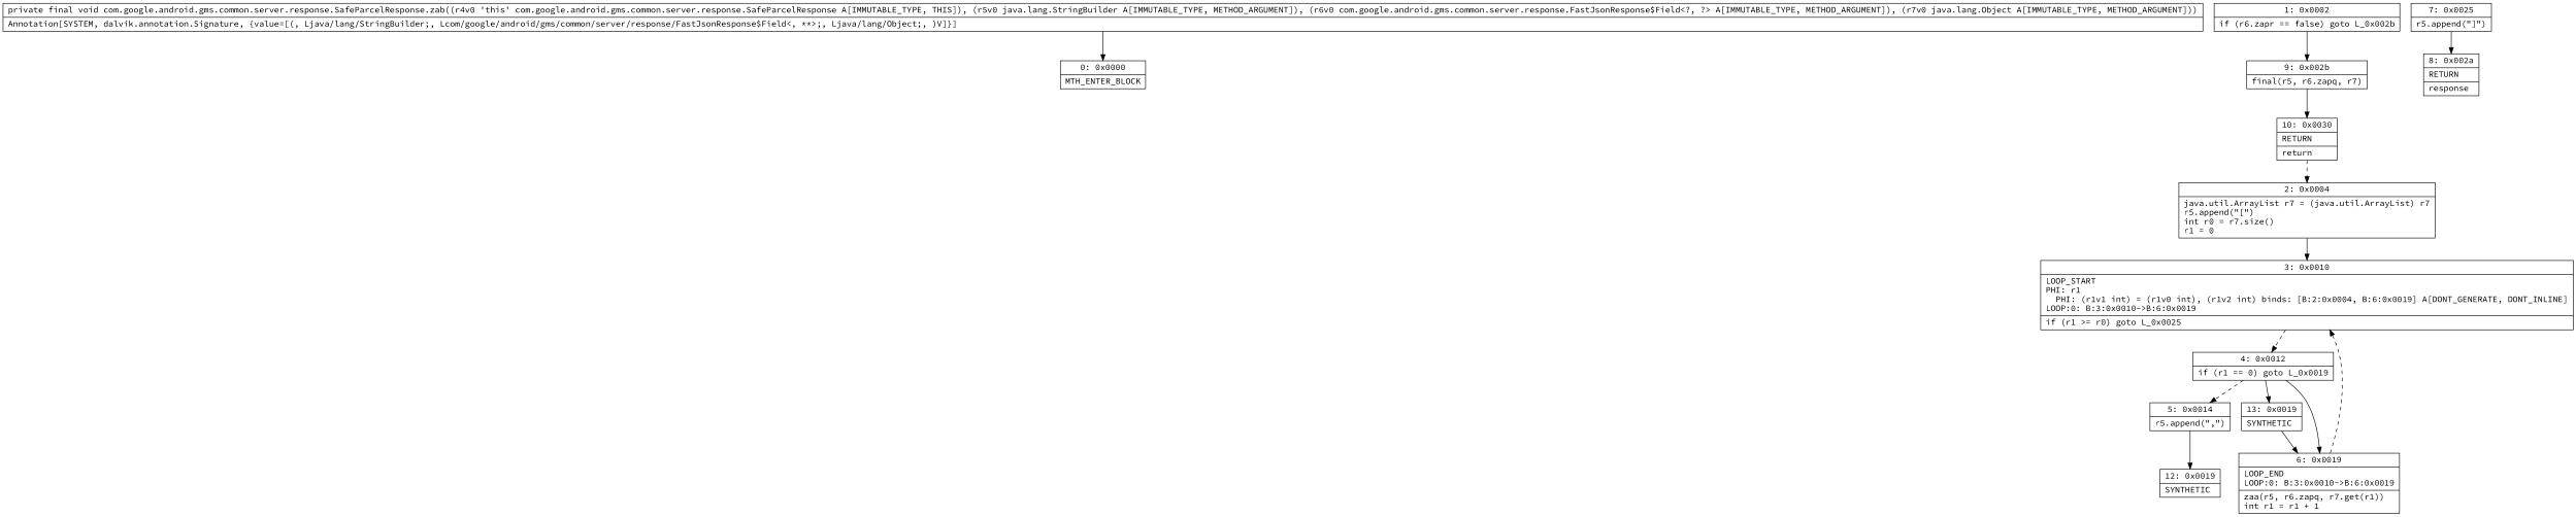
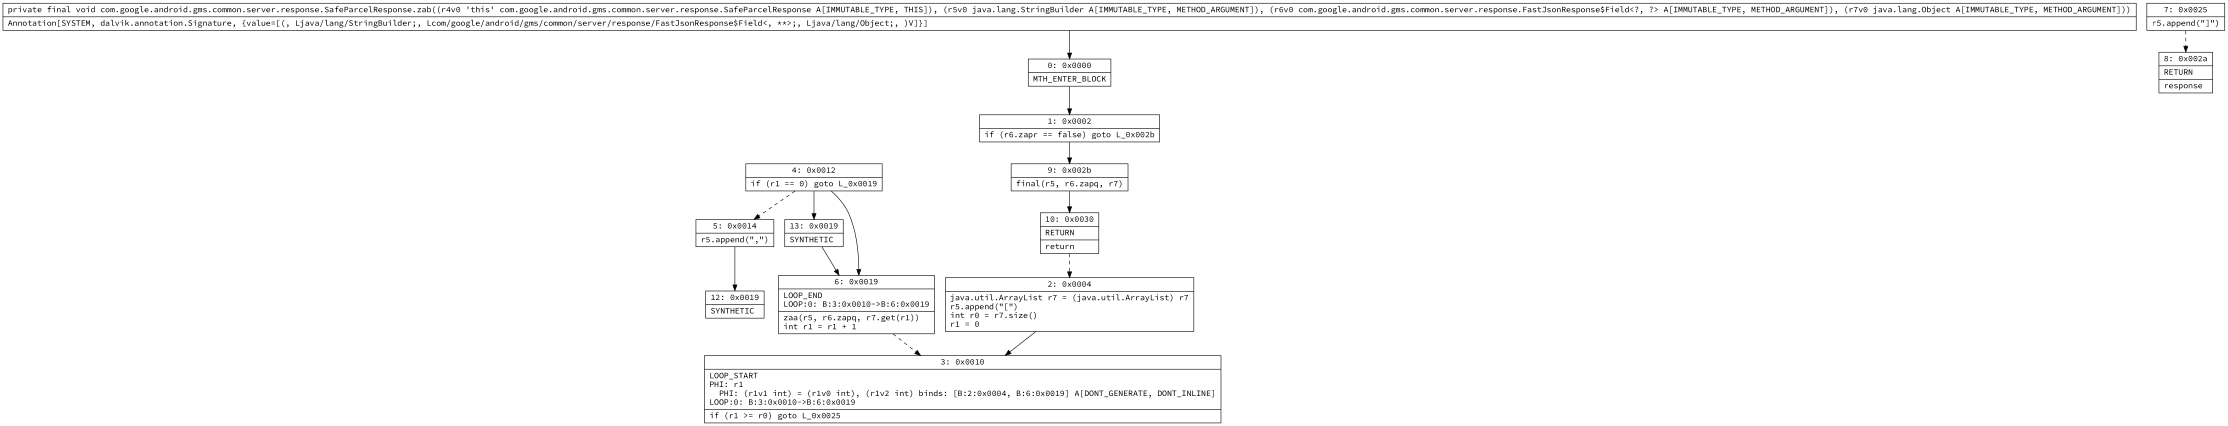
  digraph {
    fontname="Source Code Pro"
    node [fontname="Source Code Pro" shape=record]
    edge [fontname="Source Code Pro"]
    n1 [label="{0\:\ 0x0000|MTH_ENTER_BLOCK\l}"]
    n2 [label="{1\:\ 0x0002|if (r6.zapr == false) goto L_0x002b\l}"]
    n3 [label="{9\:\ 0x002b|final(r5, r6.zapq, r7)\l}"]
    n4 [label="{2\:\ 0x0004|java.util.ArrayList r7 = (java.util.ArrayList) r7\lr5.append(\"[\")\lint r0 = r7.size()\lr1 = 0\l}"]
    n5 [label="{3\:\ 0x0010|LOOP_START\lPHI: r1 \l  PHI: (r1v1 int) = (r1v0 int), (r1v2 int) binds: [B:2:0x0004, B:6:0x0019] A[DONT_GENERATE, DONT_INLINE]\lLOOP:0: B:3:0x0010\-\>B:6:0x0019\l|if (r1 \>= r0) goto L_0x0025\l}"]
    n6 [label="{10\:\ 0x0030|RETURN\l|return\l}"]
    n7 [label="{4\:\ 0x0012|if (r1 == 0) goto L_0x0019\l}"]
    n8 [label="{5\:\ 0x0014|r5.append(\",\")\l}"]
    n9 [label="{13\:\ 0x0019|SYNTHETIC\l}"]
    n10 [label="{6\:\ 0x0019|LOOP_END\lLOOP:0: B:3:0x0010\-\>B:6:0x0019\l|zaa(r5, r6.zapq, r7.get(r1))\lint r1 = r1 + 1\l}"]
    n11 [label="{12\:\ 0x0019|SYNTHETIC\l}"]
    n12 [label="{7\:\ 0x0025|r5.append(\"]\")\l}"]
    n13 [label="{8\:\ 0x002a|RETURN\l|response\l}"]
    n14 [label="{private final void com.google.android.gms.common.server.response.SafeParcelResponse.zab((r4v0 'this' com.google.android.gms.common.server.response.SafeParcelResponse A[IMMUTABLE_TYPE, THIS]), (r5v0 java.lang.StringBuilder A[IMMUTABLE_TYPE, METHOD_ARGUMENT]), (r6v0 com.google.android.gms.common.server.response.FastJsonResponse$Field\<?, ?\> A[IMMUTABLE_TYPE, METHOD_ARGUMENT]), (r7v0 java.lang.Object A[IMMUTABLE_TYPE, METHOD_ARGUMENT]))  | Annotation[SYSTEM, dalvik.annotation.Signature, \{value=[(, Ljava\/lang\/StringBuilder;, Lcom\/google\/android\/gms\/common\/server\/response\/FastJsonResponse$Field\<, **\>;, Ljava\/lang\/Object;, )V]\}]\l}"]
+   n1 -> n2
    n2 -> n3
    n3 -> n6
    n4 -> n5
-   n5 -> n7 [style=dashed]
    n6 -> n4 [style=dashed]
    n7 -> n8 [style=dashed]
    n7 -> n9
    n7 -> n10
    n8 -> n11
    n9 -> n10
    n10 -> n5 [style=dashed]
-   n12 -> n13
+   n12 -> n13 [style=dashed]
    n14 -> n1
  }
